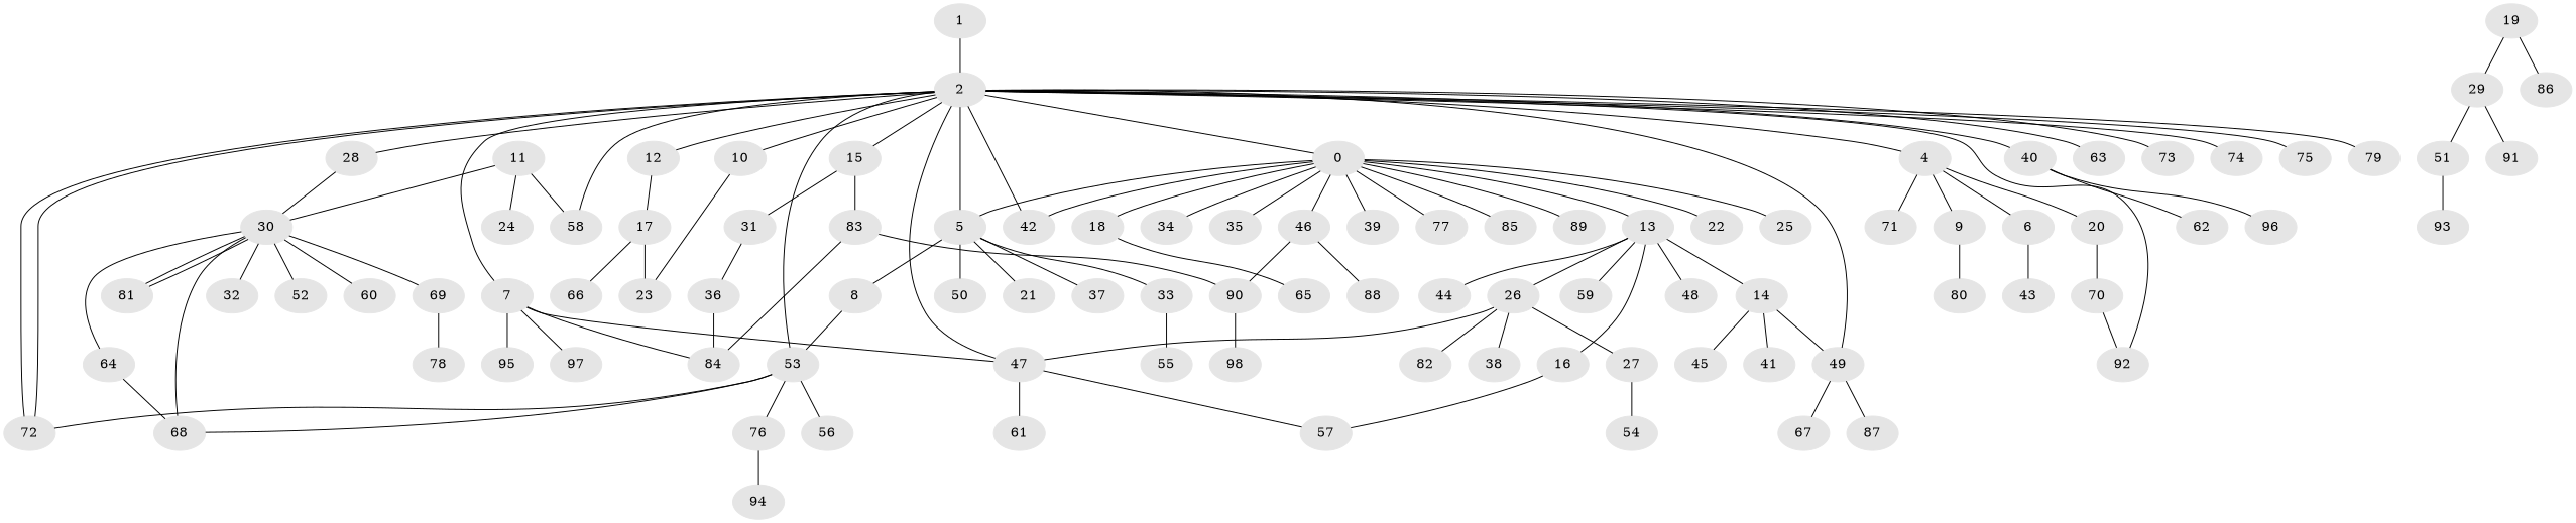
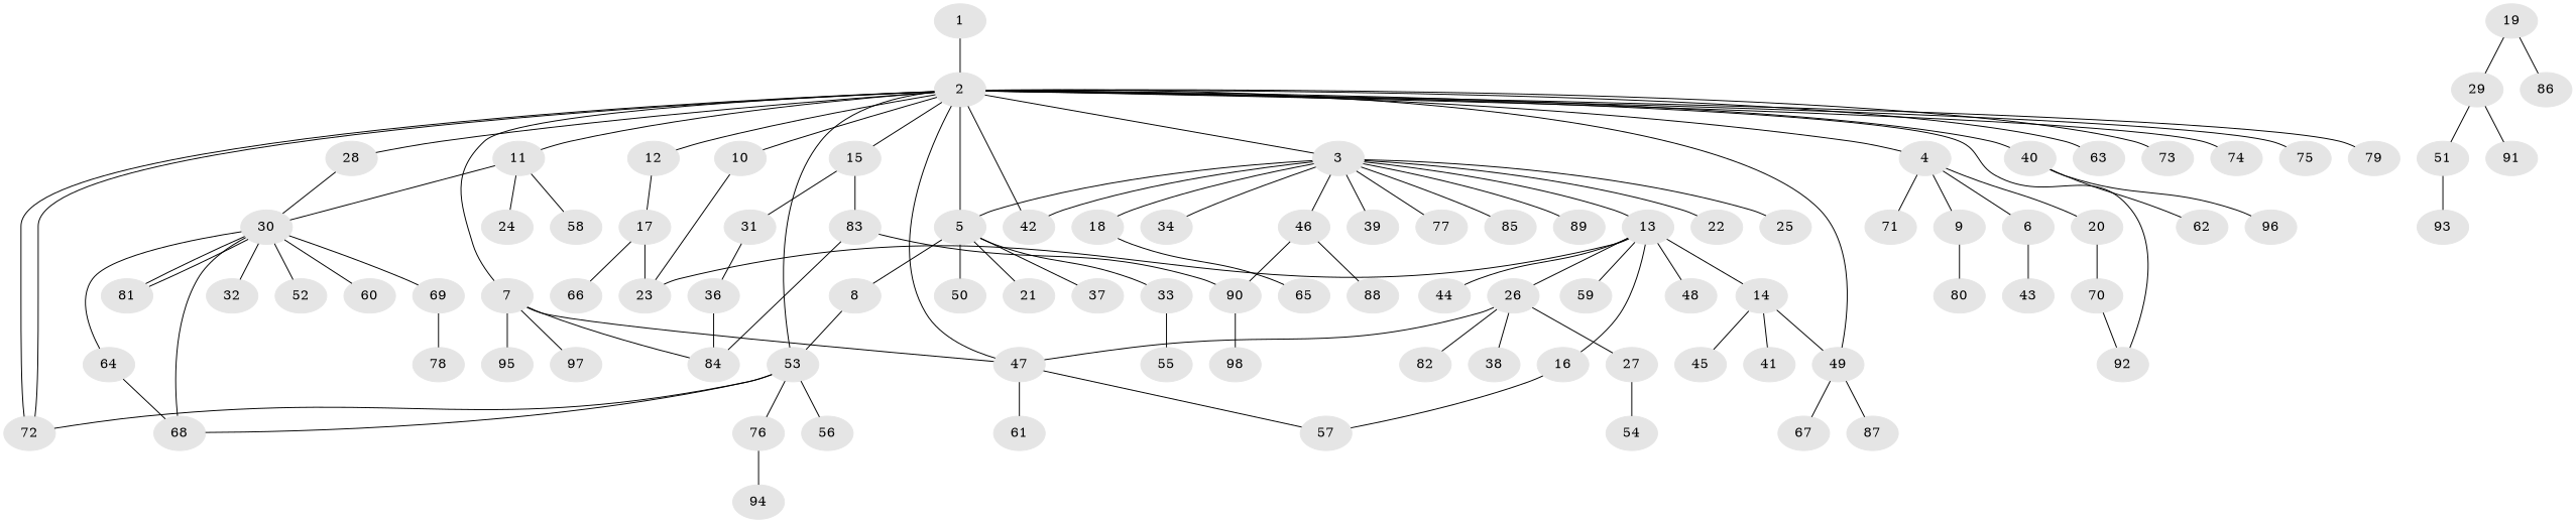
  graph {
    node [color=gray90 style=filled]
    1
    2
-   3 [label=0]
+   3
    4
    5
    7
    10
    11
    12
    15
    28
    40
    42
    47
    49
    53
    63
    72
    73
    74
    75
    79
    92
    13
    18
    22
    25
    34
-   35
    39
    46
    77
    85
    89
    6
    9
    20
    71
    8
    21
    33
    37
    50
    84
    95
    97
    23
    24
    30
    58
    17
    31
    83
    62
    96
    57
    61
    67
    87
    68
    56
    76
    14
    16
    26
    44
    48
    59
    65
    88
    90
    43
    80
    70
    55
    66
    32
    52
    60
    64
    69
    81
    41
    45
    27
    38
    82
    36
    19
    29
    86
    51
    91
    54
    93
    78
    98
    94
    1 -- 2
    2 -- 3
    2 -- 4
    2 -- 5
    2 -- 7
    2 -- 10
-   2 -- 58
+   2 -- 11
    2 -- 12
    2 -- 15
    2 -- 28
    2 -- 40
    2 -- 42
    2 -- 47
    2 -- 49
    2 -- 53
    2 -- 63
    2 -- 72
    2 -- 72
    2 -- 73
    2 -- 74
    2 -- 75
    2 -- 79
    2 -- 92
    3 -- 5
    3 -- 42
    3 -- 13
    3 -- 18
    3 -- 22
    3 -- 25
    3 -- 34
-   3 -- 35
    3 -- 39
    3 -- 46
    3 -- 77
    3 -- 85
    3 -- 89
    4 -- 6
    4 -- 9
    4 -- 20
    4 -- 71
    5 -- 8
    5 -- 21
    5 -- 33
    5 -- 37
    5 -- 50
    7 -- 47
    7 -- 84
    7 -- 95
    7 -- 97
    10 -- 23
    11 -- 24
    11 -- 30
    11 -- 58
    12 -- 17
    15 -- 31
    15 -- 83
    28 -- 30
    40 -- 62
    40 -- 96
    47 -- 57
    47 -- 61
    49 -- 67
    49 -- 87
    53 -- 72
    53 -- 68
    53 -- 56
    53 -- 76
+   13 -- 23
    13 -- 14
    13 -- 16
    13 -- 26
    13 -- 44
    13 -- 48
    13 -- 59
    18 -- 65
    46 -- 88
    46 -- 90
    6 -- 43
    9 -- 80
    20 -- 70
    8 -- 53
    33 -- 55
    30 -- 68
    30 -- 32
    30 -- 52
    30 -- 60
    30 -- 64
    30 -- 69
    30 -- 81
    30 -- 81
    17 -- 23
    17 -- 66
    31 -- 36
    83 -- 84
    83 -- 90
    76 -- 94
    14 -- 49
    14 -- 41
    14 -- 45
    16 -- 57
    26 -- 47
    26 -- 27
    26 -- 38
    26 -- 82
    90 -- 98
    70 -- 92
    64 -- 68
    69 -- 78
    27 -- 54
    36 -- 84
    19 -- 29
    19 -- 86
    29 -- 51
    29 -- 91
    51 -- 93
  }
